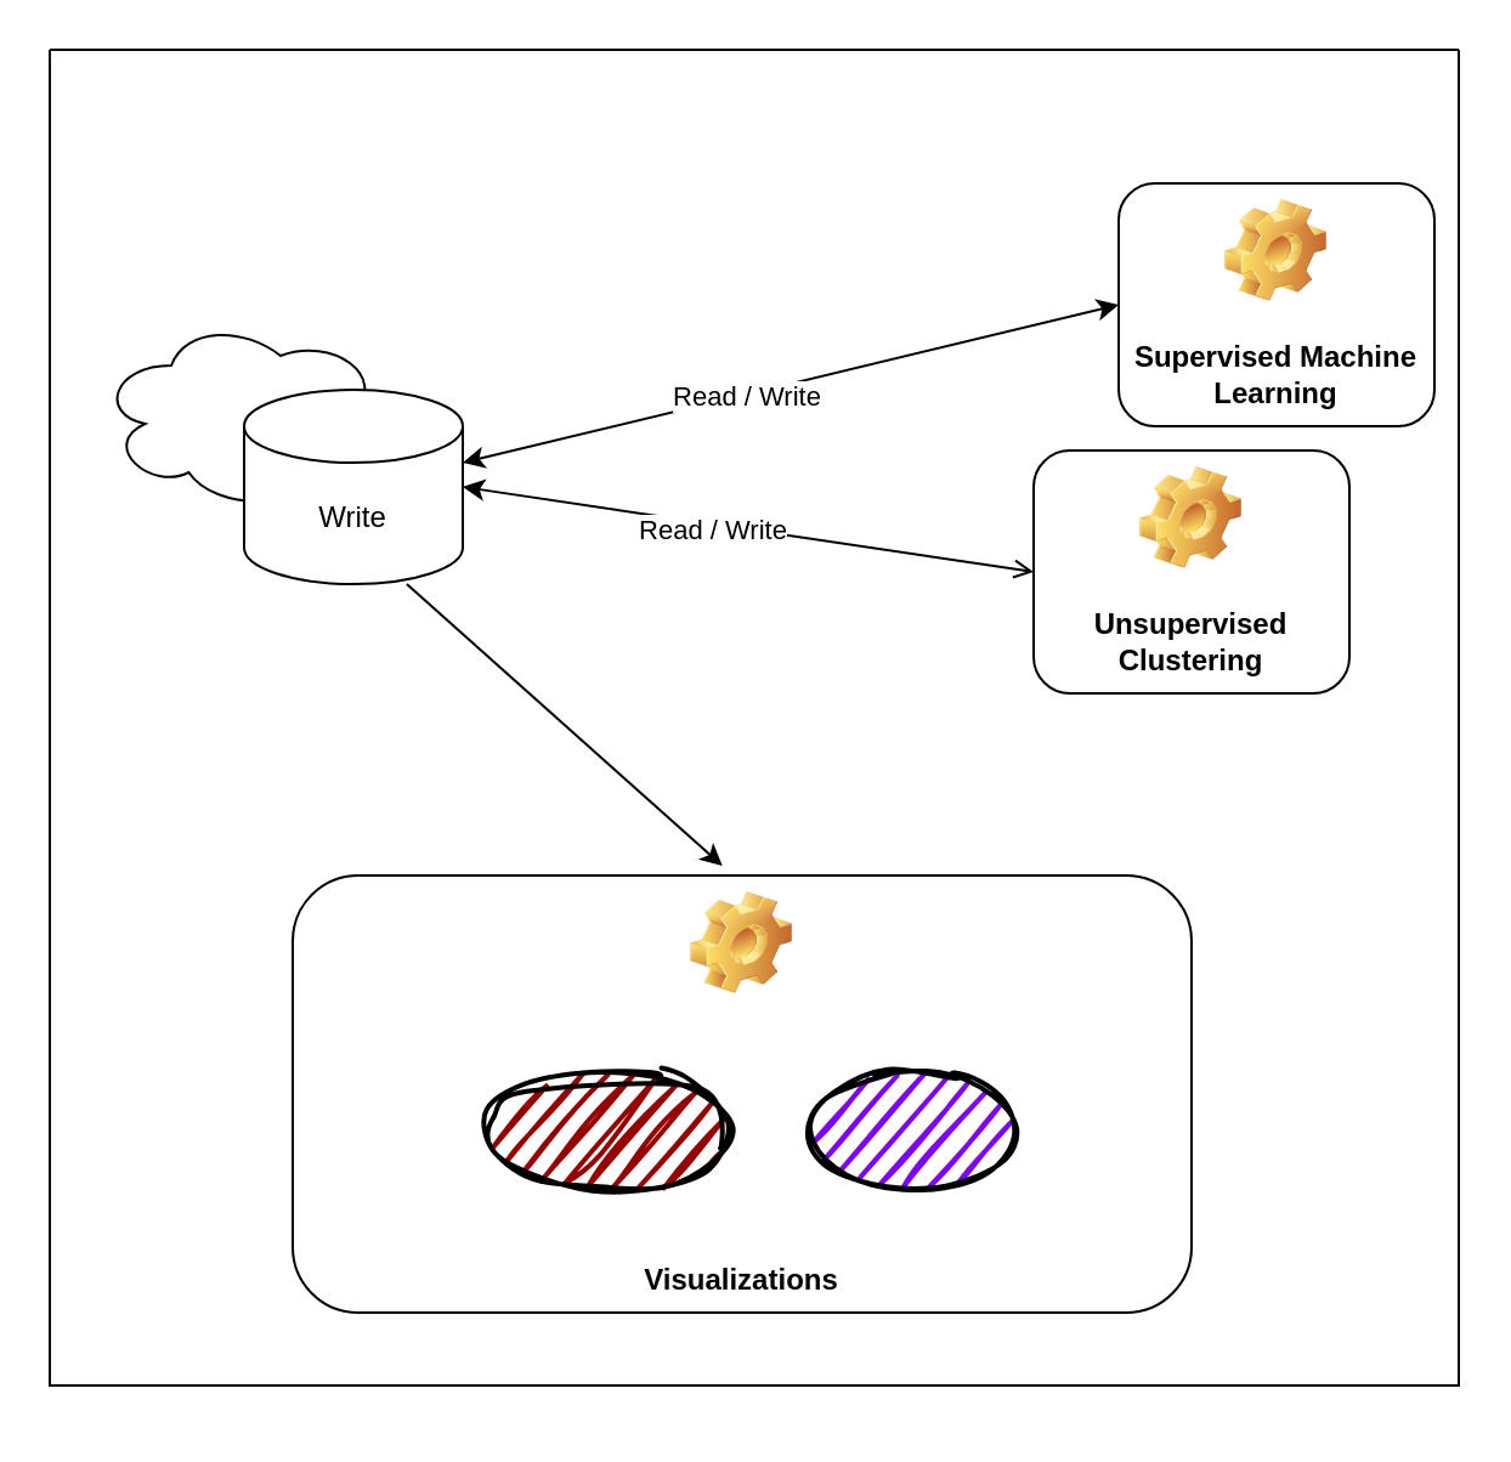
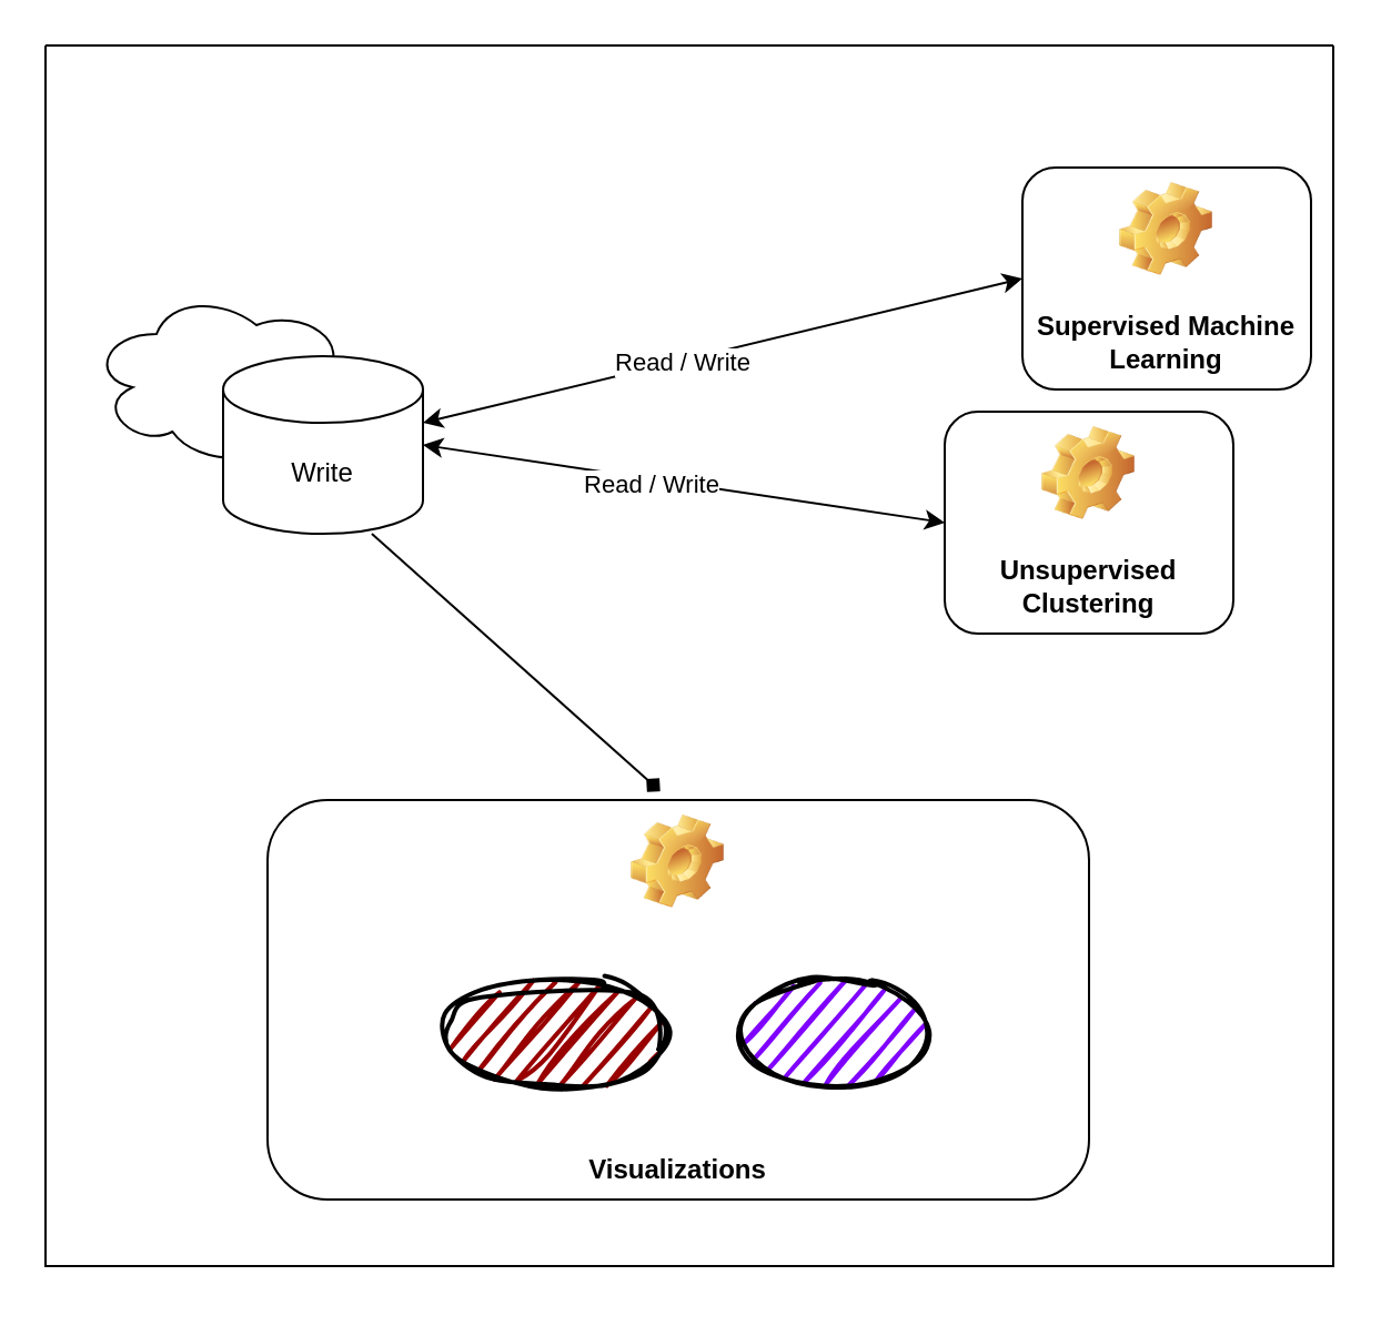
  <mxCell id="0" />
  <mxCell id="1" parent="0" />
  <mxCell id="2" value="" style="ellipse;shape=cloud;whiteSpace=wrap;html=1;" vertex="1" parent="1"><mxGeometry x="40" y="130" width="120" height="80" as="geometry" /></mxCell>
  <mxCell id="3" value="Write" style="shape=cylinder3;whiteSpace=wrap;html=1;boundedLbl=1;backgroundOutline=1;size=15;" vertex="1" parent="1"><mxGeometry x="100" y="160" width="90" height="80" as="geometry" /></mxCell>
  <mxCell id="4" value="Supervised Machine Learning" style="label;whiteSpace=wrap;html=1;align=center;verticalAlign=bottom;spacingLeft=0;spacingBottom=4;imageAlign=center;imageVerticalAlign=top;image=img/clipart/Gear_128x128.png" vertex="1" parent="1"><mxGeometry x="460" y="75" width="130" height="100" as="geometry" /></mxCell>
  <mxCell id="5" value="Unsupervised Clustering" style="label;whiteSpace=wrap;html=1;align=center;verticalAlign=bottom;spacingLeft=0;spacingBottom=4;imageAlign=center;imageVerticalAlign=top;image=img/clipart/Gear_128x128.png" vertex="1" parent="1"><mxGeometry x="425" y="185" width="130" height="100" as="geometry" /></mxCell>
  <mxCell id="6" value="" style="endArrow=classic;startArrow=classic;html=1;rounded=0;entryX=0;entryY=0.5;entryDx=0;entryDy=0;" edge="1" parent="1" target="4"><mxGeometry width="50" height="50" relative="1" as="geometry"><mxPoint x="190" y="190" as="sourcePoint" /><mxPoint x="310" y="120" as="targetPoint" /></mxGeometry></mxCell>
  <mxCell id="7" value="Read / Write" style="edgeLabel;html=1;align=center;verticalAlign=middle;resizable=0;points=[];" vertex="1" connectable="0" parent="6"><mxGeometry x="-0.139" y="-1" relative="1" as="geometry"><mxPoint as="offset" /></mxGeometry></mxCell>
- <mxCell id="8" value="" style="endArrow=open;startArrow=classic;html=1;rounded=0;entryX=0;entryY=0.5;entryDx=0;entryDy=0;exitX=1;exitY=0.5;exitDx=0;exitDy=0;exitPerimeter=0;" edge="1" parent="1" source="3" target="5"><mxGeometry width="50" height="50" relative="1" as="geometry"><mxPoint x="290" y="290" as="sourcePoint" /><mxPoint x="340" y="240" as="targetPoint" /></mxGeometry></mxCell>
+ <mxCell id="8" value="" style="endArrow=classic;startArrow=classic;html=1;rounded=0;entryX=0;entryY=0.5;entryDx=0;entryDy=0;exitX=1;exitY=0.5;exitDx=0;exitDy=0;exitPerimeter=0;" edge="1" parent="1" source="3" target="5"><mxGeometry width="50" height="50" relative="1" as="geometry"><mxPoint x="290" y="290" as="sourcePoint" /><mxPoint x="340" y="240" as="targetPoint" /></mxGeometry></mxCell>
  <mxCell id="9" value="Read / Write" style="edgeLabel;html=1;align=center;verticalAlign=middle;resizable=0;points=[];" vertex="1" connectable="0" parent="8"><mxGeometry x="-0.124" y="-2" relative="1" as="geometry"><mxPoint as="offset" /></mxGeometry></mxCell>
  <mxCell id="10" value="" style="group" vertex="1" connectable="0" parent="1"><mxGeometry x="120" y="360" width="380" height="220" as="geometry" /></mxCell>
  <mxCell id="11" value="Visualizations" style="label;whiteSpace=wrap;html=1;align=center;verticalAlign=bottom;spacingLeft=0;spacingBottom=4;imageAlign=center;imageVerticalAlign=top;image=img/clipart/Gear_128x128.png" vertex="1" parent="10"><mxGeometry width="370" height="180" as="geometry" /></mxCell>
  <mxCell id="12" value="" style="group" vertex="1" connectable="0" parent="10"><mxGeometry x="20" y="10" width="360" height="210" as="geometry" /></mxCell>
  <mxCell id="13" value="" style="ellipse;whiteSpace=wrap;html=1;strokeWidth=2;fillWeight=2;hachureGap=8;fillColor=#990000;fillStyle=dots;shadow=0;sketch=1;curveFitting=1;jiggle=2;" vertex="1" parent="12"><mxGeometry x="60" y="70" width="100" height="50" as="geometry" /></mxCell>
  <mxCell id="14" value="" style="ellipse;whiteSpace=wrap;html=1;strokeWidth=2;fillWeight=2;hachureGap=8;fillColor=#8000ff;fillStyle=dots;sketch=1;" vertex="1" parent="12"><mxGeometry x="190" y="70" width="90" height="50" as="geometry" /></mxCell>
- <mxCell id="15" value="" style="endArrow=classic;html=1;rounded=0;exitX=0.744;exitY=1;exitDx=0;exitDy=0;exitPerimeter=0;entryX=0.478;entryY=-0.022;entryDx=0;entryDy=0;entryPerimeter=0;" edge="1" parent="1" source="3" target="11"><mxGeometry width="50" height="50" relative="1" as="geometry"><mxPoint x="170" y="340" as="sourcePoint" /><mxPoint x="220" y="290" as="targetPoint" /></mxGeometry></mxCell>
+ <mxCell id="15" value="" style="endArrow=diamond;html=1;rounded=0;exitX=0.744;exitY=1;exitDx=0;exitDy=0;exitPerimeter=0;entryX=0.478;entryY=-0.022;entryDx=0;entryDy=0;entryPerimeter=0;" edge="1" parent="1" source="3" target="11"><mxGeometry width="50" height="50" relative="1" as="geometry"><mxPoint x="170" y="340" as="sourcePoint" /><mxPoint x="220" y="290" as="targetPoint" /></mxGeometry></mxCell>
  <mxCell id="16" value="" style="swimlane;startSize=0;" vertex="1" parent="1"><mxGeometry x="20" y="20" width="580" height="550" as="geometry"><mxRectangle x="100" y="90" width="50" height="40" as="alternateBounds" /></mxGeometry></mxCell>
